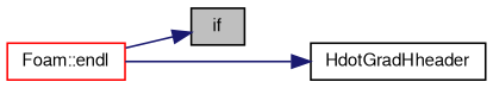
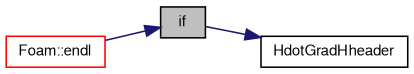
  digraph {
    rankdir=LR
    node [color=black fontname=FreeSans fontsize=10 shape=record]
    edge [color=midnightblue fontname=FreeSans fontsize=10 labelfontname=FreeSans labelfontsize=10 style=solid]
    n1 [fillcolor=grey75 fontcolor=black height=0.2 label=if style=filled width=0.4]
    n2 [height=0.2 label=HdotGradHheader width=0.4]
    n3 [color=red height=0.2 label="Foam::endl" width=0.4]
-   n3 -> n2
+   n1 -> n2
    n3 -> n1
  }
